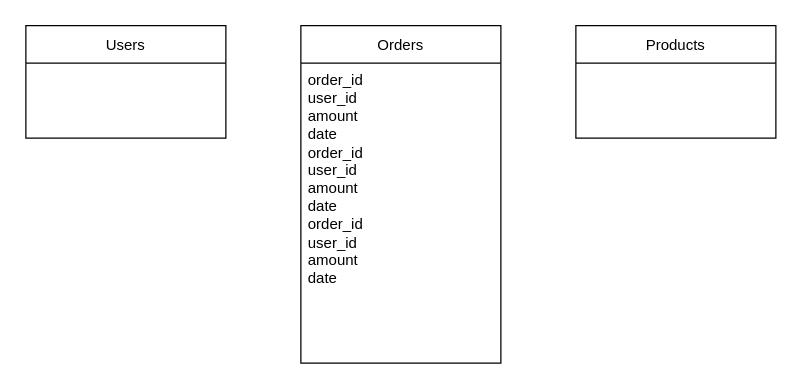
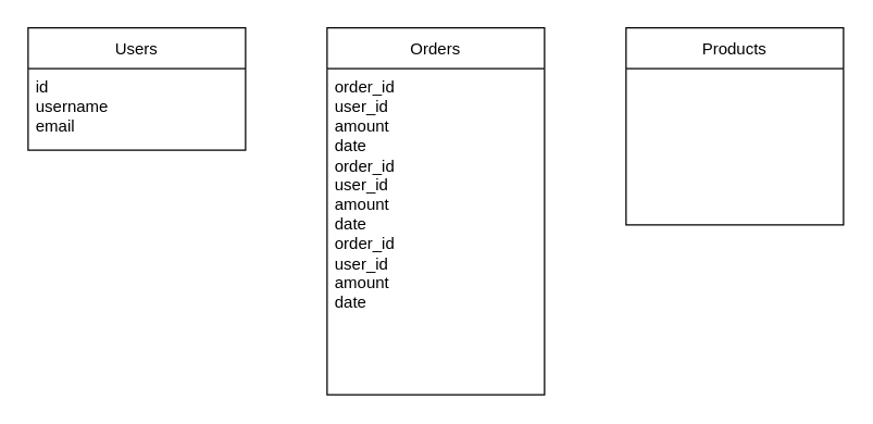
  <mxCell id="0" />
  <mxCell id="1" parent="0" />
  <mxCell id="2" value="Users" style="shape=swimlane;startSize=30;swimlaneLine=1;" vertex="1" parent="1"><mxGeometry x="20" y="20" width="160" height="90" as="geometry" /></mxCell>
+ <mxCell id="3" value="id&lt;br&gt;username&lt;br&gt;email" style="text;html=1;align=left;verticalAlign=top;spacingLeft=4;" vertex="1" parent="2"><mxGeometry x="0" y="30" width="160" height="60" as="geometry" /></mxCell>
  <mxCell id="4" value="Orders" style="shape=swimlane;startSize=30;swimlaneLine=1;" vertex="1" parent="1"><mxGeometry x="240" y="20" width="160" height="270" as="geometry" /></mxCell>
  <mxCell id="5" value="order_id&lt;br&gt;user_id&lt;br&gt;amount&lt;br&gt;date&lt;br&gt;order_id&lt;br&gt;user_id&lt;br&gt;amount&lt;br&gt;date&lt;br&gt;order_id&lt;br&gt;user_id&lt;br&gt;amount&lt;br&gt;date" style="text;html=1;align=left;verticalAlign=top;spacingLeft=4;" vertex="1" parent="4"><mxGeometry x="0" y="30" width="160" height="240" as="geometry" /></mxCell>
- <mxCell id="6" value="Products" style="shape=swimlane;startSize=30;swimlaneLine=1;" vertex="1" parent="1"><mxGeometry x="460" y="20" width="160" height="90" as="geometry" /></mxCell>
+ <mxCell id="6" value="Products" style="shape=swimlane;startSize=30;swimlaneLine=1;" vertex="1" parent="1"><mxGeometry x="460" y="20" width="160" height="145" as="geometry" /></mxCell>
